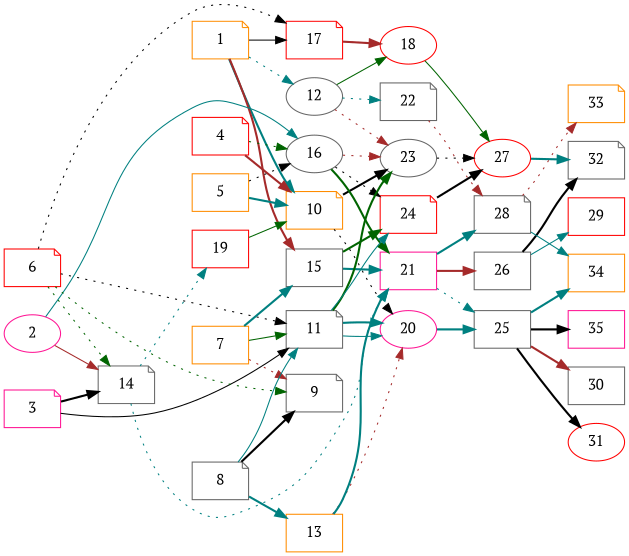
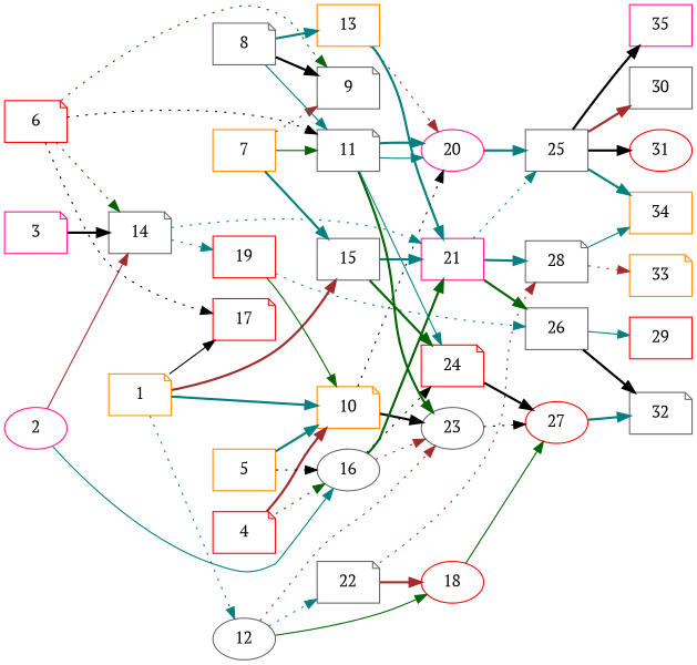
  digraph {
    fontname="PT Serif"
    rankdir=LR
    node [alpha=0.01 color=gray40 fontname="PT Serif" shape=note]
    edge [color=teal fontname="PT Serif" style=bold]
    1 [alpha=0.17 color=darkorange expect_size=739423701507553]
    10 [alpha=0.18 color=darkorange expect_size=295364130742319710208]
    12 [expect_size=23018340352000000000 shape=ellipse]
    15 [alpha=0.20 expect_size=84545503555238576 shape=box]
    17 [alpha=0.06 color=red expect_size=1608437519370212605952]
    20 [alpha=0.19 color=deeppink expect_size=53936466970222712 shape=ellipse]
    23 [alpha=0.11 expect_size=55561845699772416000 shape=ellipse]
    18 [alpha=0.09 color=red expect_size=33737551253949020 shape=ellipse]
    22 [alpha=0.15 expect_size=1278655782006076416]
    24 [alpha=0.17 color=red expect_size=2264909098155657984]
    21 [alpha=0.05 color=deeppink expect_size=1613798973362736726016 shape=box]
    19 [alpha=0.05 color=red expect_size=1042627137097536 shape=box]
    26 [alpha=0.04 expect_size=26480955392102380 shape=box]
    25 [alpha=0.07 expect_size=312198237062055168 shape=box]
    27 [alpha=0.06 color=red expect_size=381233045532171712 shape=ellipse]
    28 [alpha=0.03 expect_size=384855055915432192]
    2 [alpha=0.07 color=deeppink expect_size=1157326013235550224384 shape=ellipse]
    14 [alpha=0.02 expect_size=12635247080853202]
    16 [alpha=0.13 expect_size=194270710406328614912 shape=ellipse]
    3 [color=deeppink expect_size=775514107883686912]
    11 [alpha=0.04 expect_size=93523131788490784]
    4 [color=red expect_size=1671502023073722269696]
    5 [alpha=0.07 color=darkorange expect_size=2105146545614417297408 shape=box]
    6 [alpha=0.10 color=red expect_size=818005666030382208]
    9 [expect_size=7657476314355266]
    7 [alpha=0.07 color=darkorange expect_size=1013736973346537472000 shape=box]
    8 [alpha=0.18 expect_size=510203589192515456]
    13 [alpha=0.15 color=darkorange expect_size=13684869508034985984 shape=box]
    32 [alpha=0.09 expect_size=6357748308744946]
    29 [alpha=0.02 color=red expect_size=1087382452468998400 shape=box]
    30 [alpha=0.02 expect_size=46495581032194480 shape=box]
    31 [alpha=0.10 color=red expect_size=15603071021532472 shape=ellipse]
    34 [alpha=0.05 color=darkorange expect_size=1484349937062677760 shape=box]
    35 [alpha=0.05 color=deeppink expect_size=32272591841162436 shape=box]
    33 [alpha=0.15 color=darkorange expect_size=23968177638079440]
    1 -> 10
    1 -> 12 [style=dotted]
    1 -> 15 [color=brown]
    1 -> 17 [color=black style=solid]
    10 -> 20 [color=black style=dotted]
    10 -> 23 [color=black]
    12 -> 23 [color=brown style=dotted]
    12 -> 18 [color=darkgreen style=solid]
    12 -> 22 [style=dotted]
    15 -> 24 [color=darkgreen]
    15 -> 21
-   17 -> 18 [color=brown]
+   22 -> 18 [color=brown]
    20 -> 25
    23 -> 27 [color=black style=dotted]
    18 -> 27 [color=darkgreen style=solid]
    22 -> 28 [color=brown style=dotted]
    24 -> 27 [color=black]
-   21 -> 26 [color=brown]
+   21 -> 26 [color=darkgreen]
    21 -> 25 [style=dotted]
    21 -> 28
    19 -> 10 [color=darkgreen style=solid]
+   19 -> 26 [style=dotted]
    26 -> 32 [color=black]
    26 -> 29 [style=solid]
    25 -> 30 [color=brown]
    25 -> 31 [color=black]
    25 -> 34
    25 -> 35 [color=black]
    27 -> 32
    28 -> 34 [style=solid]
    28 -> 33 [color=brown style=dotted]
    2 -> 14 [color=brown style=solid]
    2 -> 16 [style=solid]
    14 -> 21 [style=dotted]
    14 -> 19 [style=dotted]
    16 -> 23 [color=brown style=dotted]
    16 -> 24 [color=black style=dotted]
    16 -> 21 [color=darkgreen]
    3 -> 14 [color=black]
-   3 -> 11 [color=black style=solid]
    11 -> 20 [style=solid]
    11 -> 20
    11 -> 23 [color=darkgreen]
    11 -> 24 [style=solid]
    4 -> 10 [color=brown]
    4 -> 16 [color=darkgreen style=dotted]
    5 -> 10
    5 -> 16 [color=black style=dotted]
    6 -> 17 [color=black style=dotted]
    6 -> 14 [color=darkgreen style=dotted]
    6 -> 11 [color=black style=dotted]
    6 -> 9 [color=darkgreen style=dotted]
    7 -> 15
    7 -> 11 [color=darkgreen style=solid]
    7 -> 9 [color=brown style=dotted]
    8 -> 11 [style=solid]
    8 -> 9 [color=black]
    8 -> 13
    13 -> 20 [color=brown style=dotted]
    13 -> 21
  }
